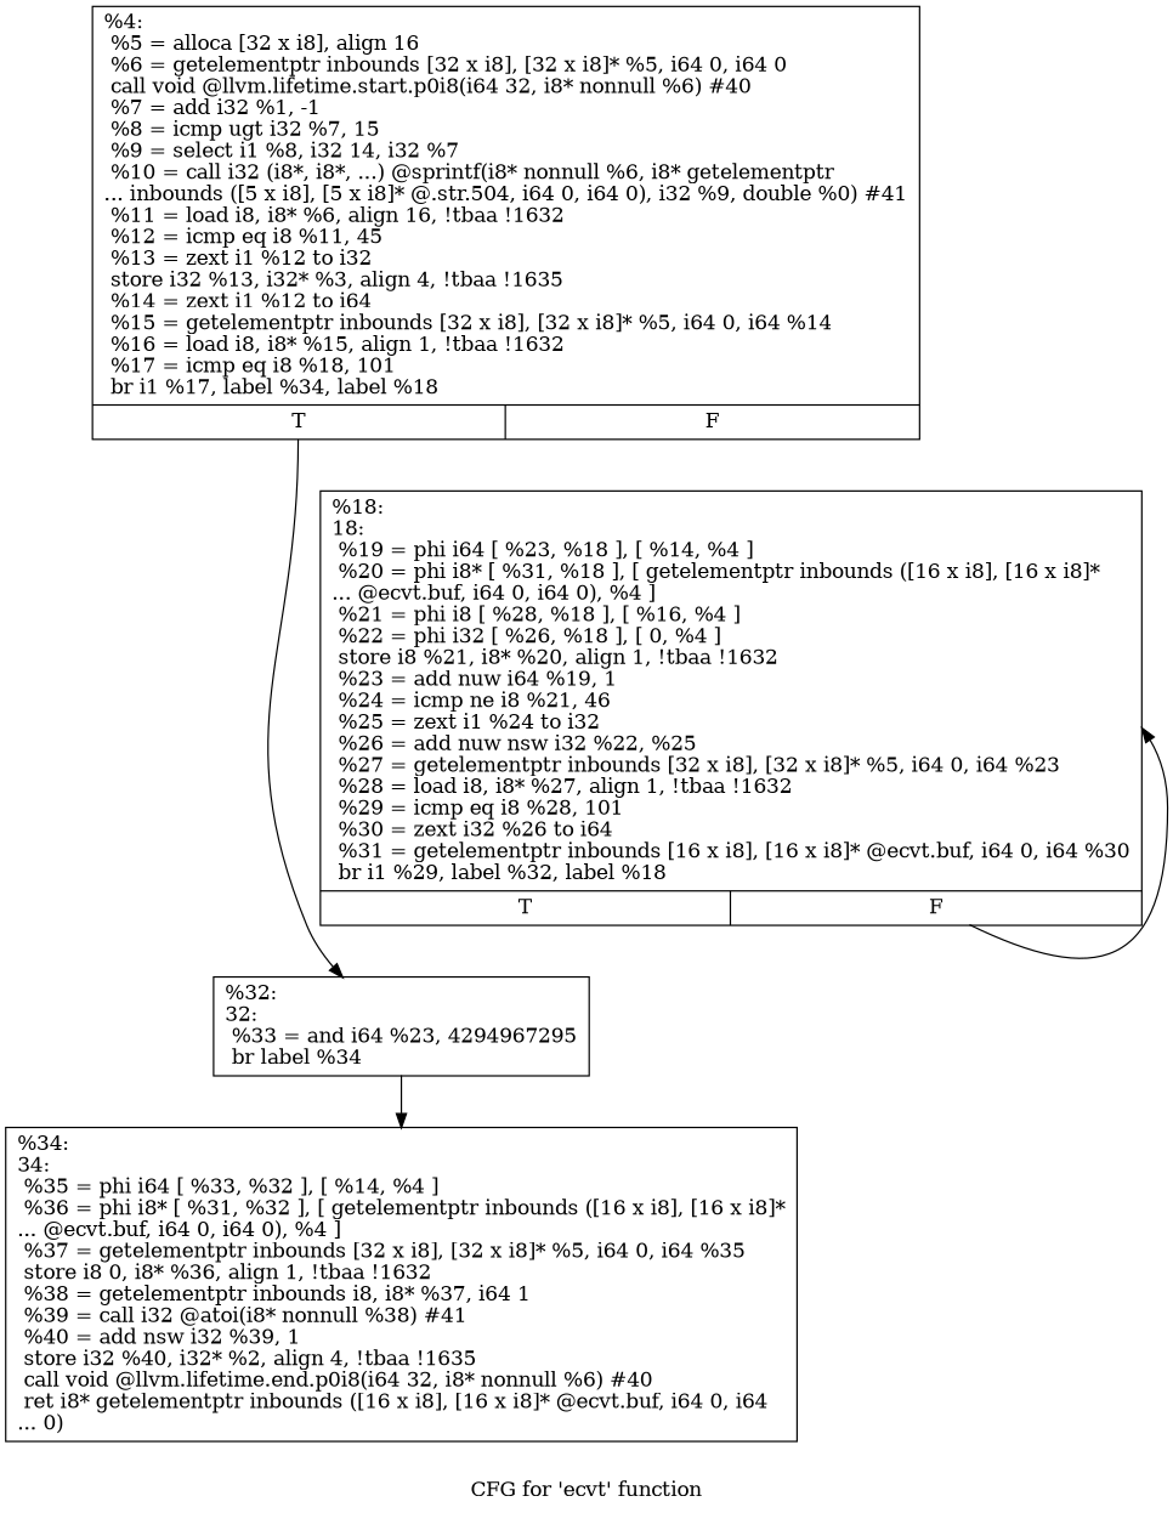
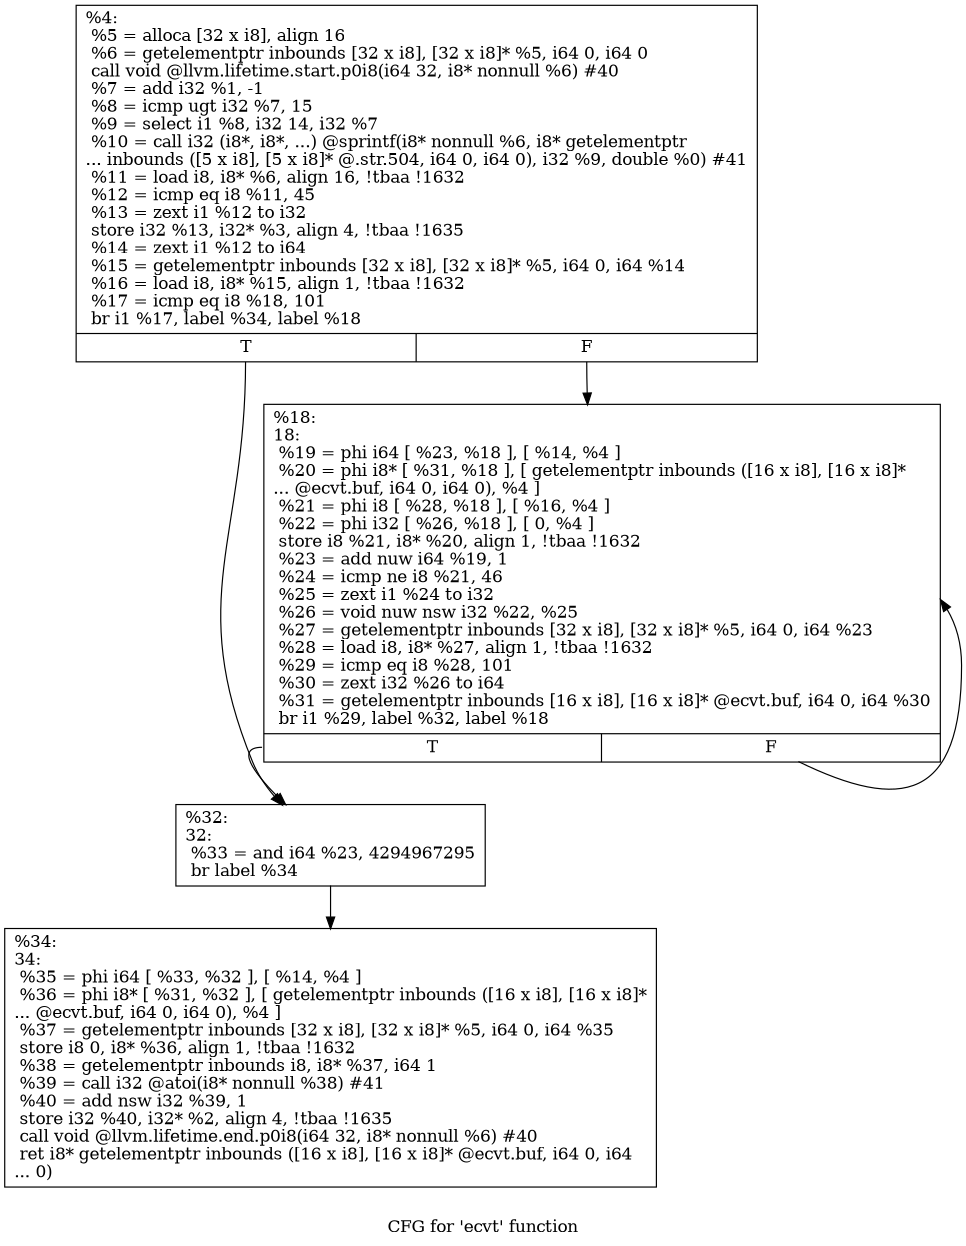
  digraph {
    label="CFG for 'ecvt' function"
    node [shape=record]
    edge [tailport=s0]
    n1 [label="{%4:\l  %5 = alloca [32 x i8], align 16\l  %6 = getelementptr inbounds [32 x i8], [32 x i8]* %5, i64 0, i64 0\l  call void @llvm.lifetime.start.p0i8(i64 32, i8* nonnull %6) #40\l  %7 = add i32 %1, -1\l  %8 = icmp ugt i32 %7, 15\l  %9 = select i1 %8, i32 14, i32 %7\l  %10 = call i32 (i8*, i8*, ...) @sprintf(i8* nonnull %6, i8* getelementptr\l... inbounds ([5 x i8], [5 x i8]* @.str.504, i64 0, i64 0), i32 %9, double %0) #41\l  %11 = load i8, i8* %6, align 16, !tbaa !1632\l  %12 = icmp eq i8 %11, 45\l  %13 = zext i1 %12 to i32\l  store i32 %13, i32* %3, align 4, !tbaa !1635\l  %14 = zext i1 %12 to i64\l  %15 = getelementptr inbounds [32 x i8], [32 x i8]* %5, i64 0, i64 %14\l  %16 = load i8, i8* %15, align 1, !tbaa !1632\l  %17 = icmp eq i8 %18, 101\l  br i1 %17, label %34, label %18\l|{<s0>T|<s1>F}}"]
-   n2 [label="{%18:\l18:                                               \l  %19 = phi i64 [ %23, %18 ], [ %14, %4 ]\l  %20 = phi i8* [ %31, %18 ], [ getelementptr inbounds ([16 x i8], [16 x i8]*\l... @ecvt.buf, i64 0, i64 0), %4 ]\l  %21 = phi i8 [ %28, %18 ], [ %16, %4 ]\l  %22 = phi i32 [ %26, %18 ], [ 0, %4 ]\l  store i8 %21, i8* %20, align 1, !tbaa !1632\l  %23 = add nuw i64 %19, 1\l  %24 = icmp ne i8 %21, 46\l  %25 = zext i1 %24 to i32\l  %26 = add nuw nsw i32 %22, %25\l  %27 = getelementptr inbounds [32 x i8], [32 x i8]* %5, i64 0, i64 %23\l  %28 = load i8, i8* %27, align 1, !tbaa !1632\l  %29 = icmp eq i8 %28, 101\l  %30 = zext i32 %26 to i64\l  %31 = getelementptr inbounds [16 x i8], [16 x i8]* @ecvt.buf, i64 0, i64 %30\l  br i1 %29, label %32, label %18\l|{<s0>T|<s1>F}}"]
+   n2 [label="{%18:\l18:                                               \l  %19 = phi i64 [ %23, %18 ], [ %14, %4 ]\l  %20 = phi i8* [ %31, %18 ], [ getelementptr inbounds ([16 x i8], [16 x i8]*\l... @ecvt.buf, i64 0, i64 0), %4 ]\l  %21 = phi i8 [ %28, %18 ], [ %16, %4 ]\l  %22 = phi i32 [ %26, %18 ], [ 0, %4 ]\l  store i8 %21, i8* %20, align 1, !tbaa !1632\l  %23 = add nuw i64 %19, 1\l  %24 = icmp ne i8 %21, 46\l  %25 = zext i1 %24 to i32\l  %26 = void nuw nsw i32 %22, %25\l  %27 = getelementptr inbounds [32 x i8], [32 x i8]* %5, i64 0, i64 %23\l  %28 = load i8, i8* %27, align 1, !tbaa !1632\l  %29 = icmp eq i8 %28, 101\l  %30 = zext i32 %26 to i64\l  %31 = getelementptr inbounds [16 x i8], [16 x i8]* @ecvt.buf, i64 0, i64 %30\l  br i1 %29, label %32, label %18\l|{<s0>T|<s1>F}}"]
    n3 [label="{%32:\l32:                                               \l  %33 = and i64 %23, 4294967295\l  br label %34\l}"]
    n4 [label="{%34:\l34:                                               \l  %35 = phi i64 [ %33, %32 ], [ %14, %4 ]\l  %36 = phi i8* [ %31, %32 ], [ getelementptr inbounds ([16 x i8], [16 x i8]*\l... @ecvt.buf, i64 0, i64 0), %4 ]\l  %37 = getelementptr inbounds [32 x i8], [32 x i8]* %5, i64 0, i64 %35\l  store i8 0, i8* %36, align 1, !tbaa !1632\l  %38 = getelementptr inbounds i8, i8* %37, i64 1\l  %39 = call i32 @atoi(i8* nonnull %38) #41\l  %40 = add nsw i32 %39, 1\l  store i32 %40, i32* %2, align 4, !tbaa !1635\l  call void @llvm.lifetime.end.p0i8(i64 32, i8* nonnull %6) #40\l  ret i8* getelementptr inbounds ([16 x i8], [16 x i8]* @ecvt.buf, i64 0, i64\l... 0)\l}"]
+   n1 -> n2 [tailport=s1]
    n1 -> n3
    n2 -> n2 [tailport=s1]
+   n2 -> n3
    n3 -> n4
  }
